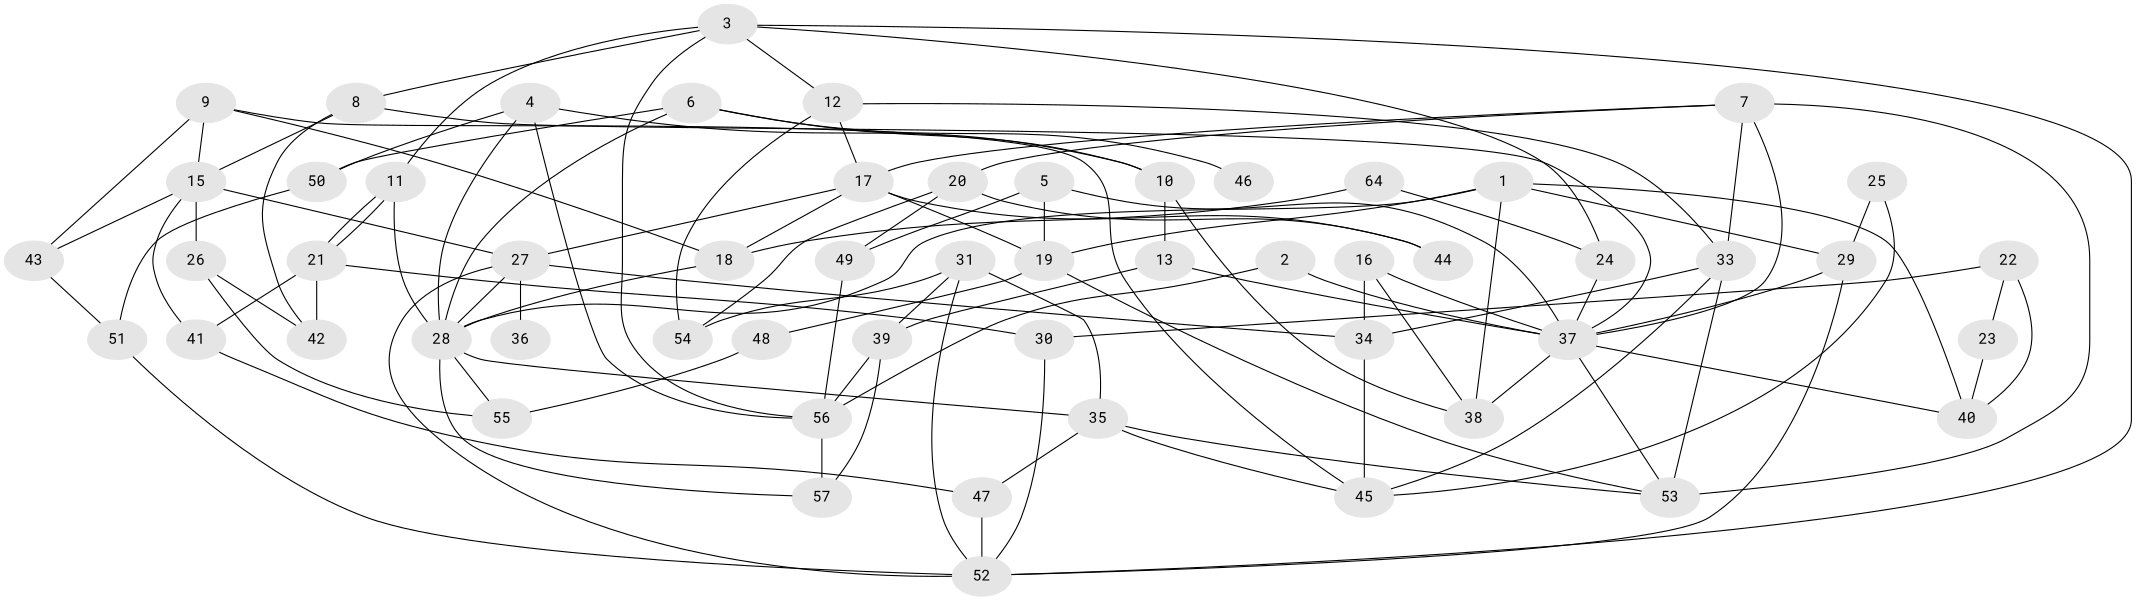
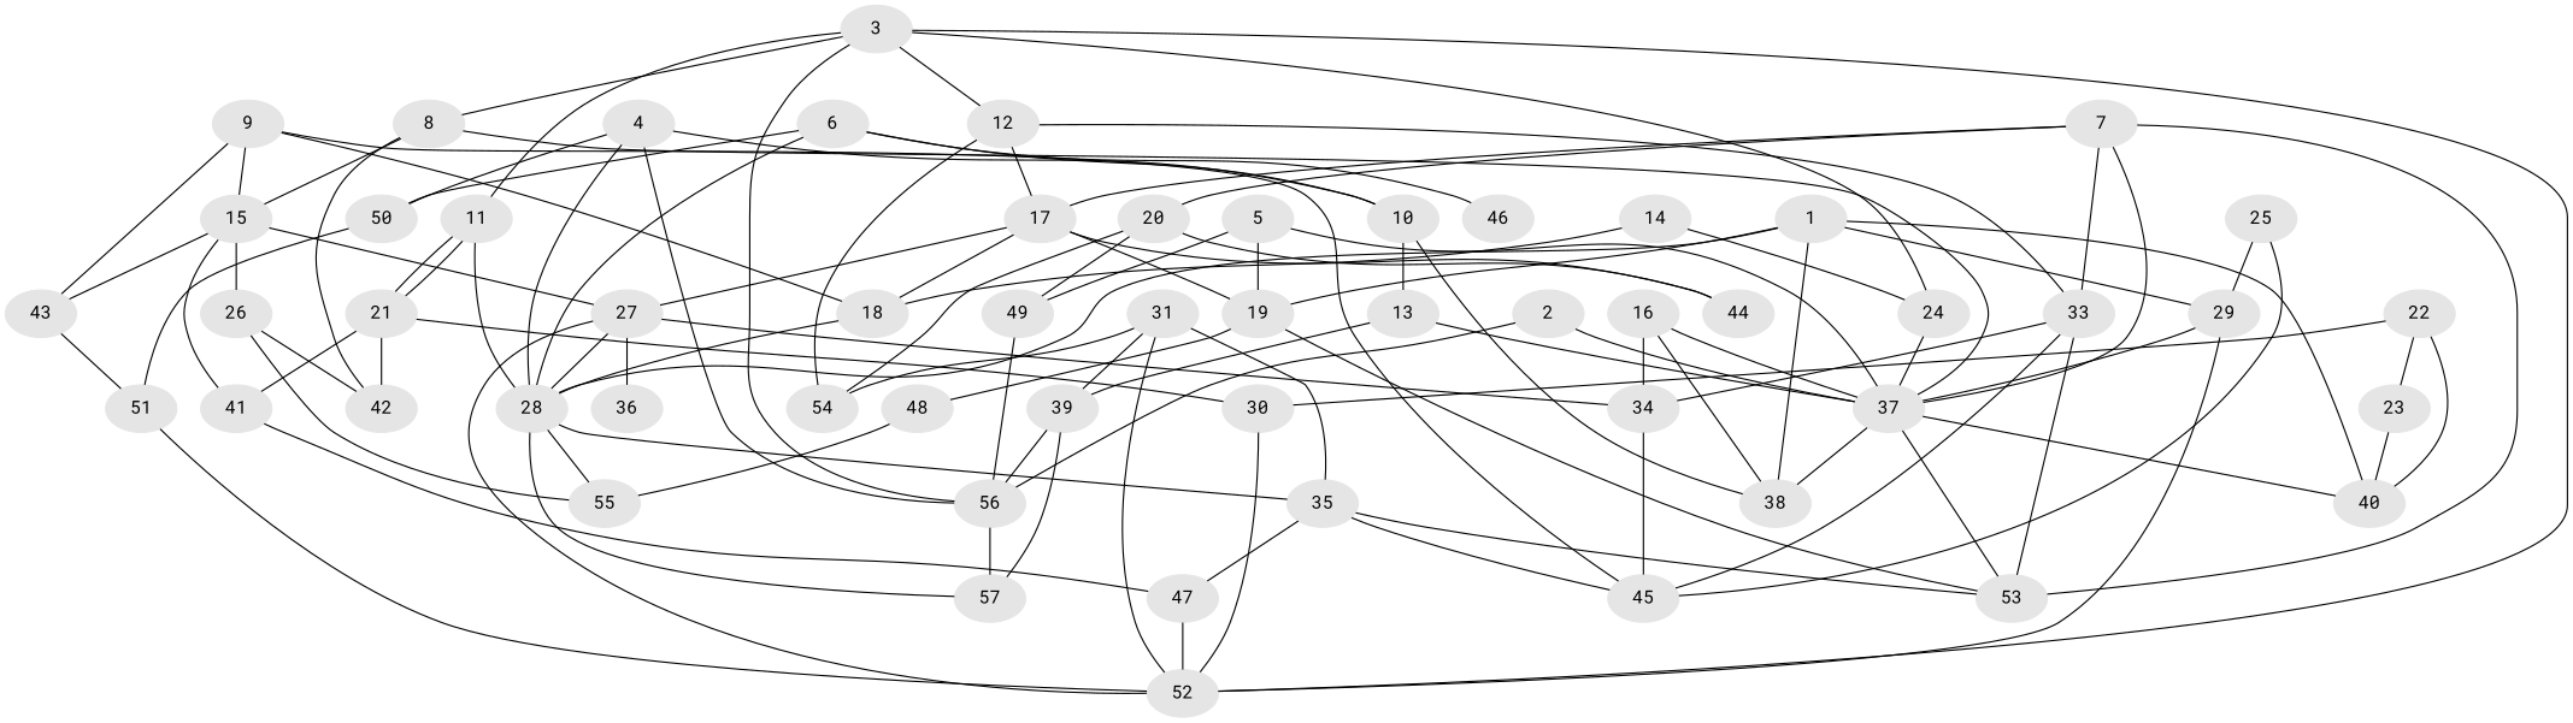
  graph {
    fontname="Roboto Mono"
    node [color=gray90 fontname="Roboto Mono" style=filled]
    edge [fontname="Roboto Mono"]
    1
    19
    28
    29
    38
    40
    53
    48
    55
    35
    57
    37
    52
    2
    56
    3
    8
    11
    12
    24
    15
    42
    21
    17
    33
    54
    4
    10
    50
    13
    51
    5
    49
    6
    46
    7
    20
    18
    27
    44
    45
    34
    43
    26
    41
    9
    39
    30
-   14 [label=64]
+   14
    36
    47
    16
    22
    23
    25
    31
    1 -- 19
    1 -- 28
    1 -- 29
    1 -- 38
    1 -- 40
    19 -- 53
    19 -- 48
    28 -- 55
    28 -- 35
    28 -- 57
    29 -- 37
    29 -- 52
    48 -- 55
    35 -- 53
    35 -- 45
    35 -- 47
    37 -- 38
    37 -- 40
    37 -- 53
    2 -- 37
    2 -- 56
    56 -- 57
    3 -- 52
    3 -- 56
    3 -- 8
    3 -- 11
    3 -- 12
    3 -- 24
    8 -- 37
    8 -- 15
    8 -- 42
    11 -- 28
    11 -- 21
    11 -- 21
    12 -- 17
    12 -- 33
    12 -- 54
    24 -- 37
    15 -- 27
    15 -- 43
    15 -- 26
    15 -- 41
    21 -- 42
    21 -- 41
    21 -- 30
    17 -- 19
    17 -- 18
    17 -- 27
    17 -- 44
    33 -- 53
    33 -- 45
    33 -- 34
    4 -- 28
    4 -- 56
    4 -- 10
    4 -- 50
    10 -- 38
    10 -- 13
    50 -- 51
    13 -- 37
    13 -- 39
    51 -- 52
    5 -- 19
    5 -- 37
    5 -- 49
    49 -- 56
    6 -- 28
    6 -- 10
    6 -- 50
    6 -- 46
    7 -- 53
    7 -- 37
    7 -- 17
    7 -- 33
    7 -- 20
    20 -- 54
    20 -- 49
    20 -- 44
    18 -- 28
    27 -- 28
    27 -- 52
    27 -- 34
    27 -- 36
    34 -- 45
    43 -- 51
    26 -- 55
    26 -- 42
    41 -- 47
    9 -- 15
    9 -- 18
    9 -- 45
    9 -- 43
    39 -- 57
    39 -- 56
    30 -- 52
    14 -- 24
    14 -- 18
    47 -- 52
    16 -- 38
    16 -- 37
    16 -- 34
    22 -- 40
    22 -- 30
    22 -- 23
    23 -- 40
    25 -- 29
    25 -- 45
    31 -- 35
    31 -- 52
    31 -- 54
    31 -- 39
  }
